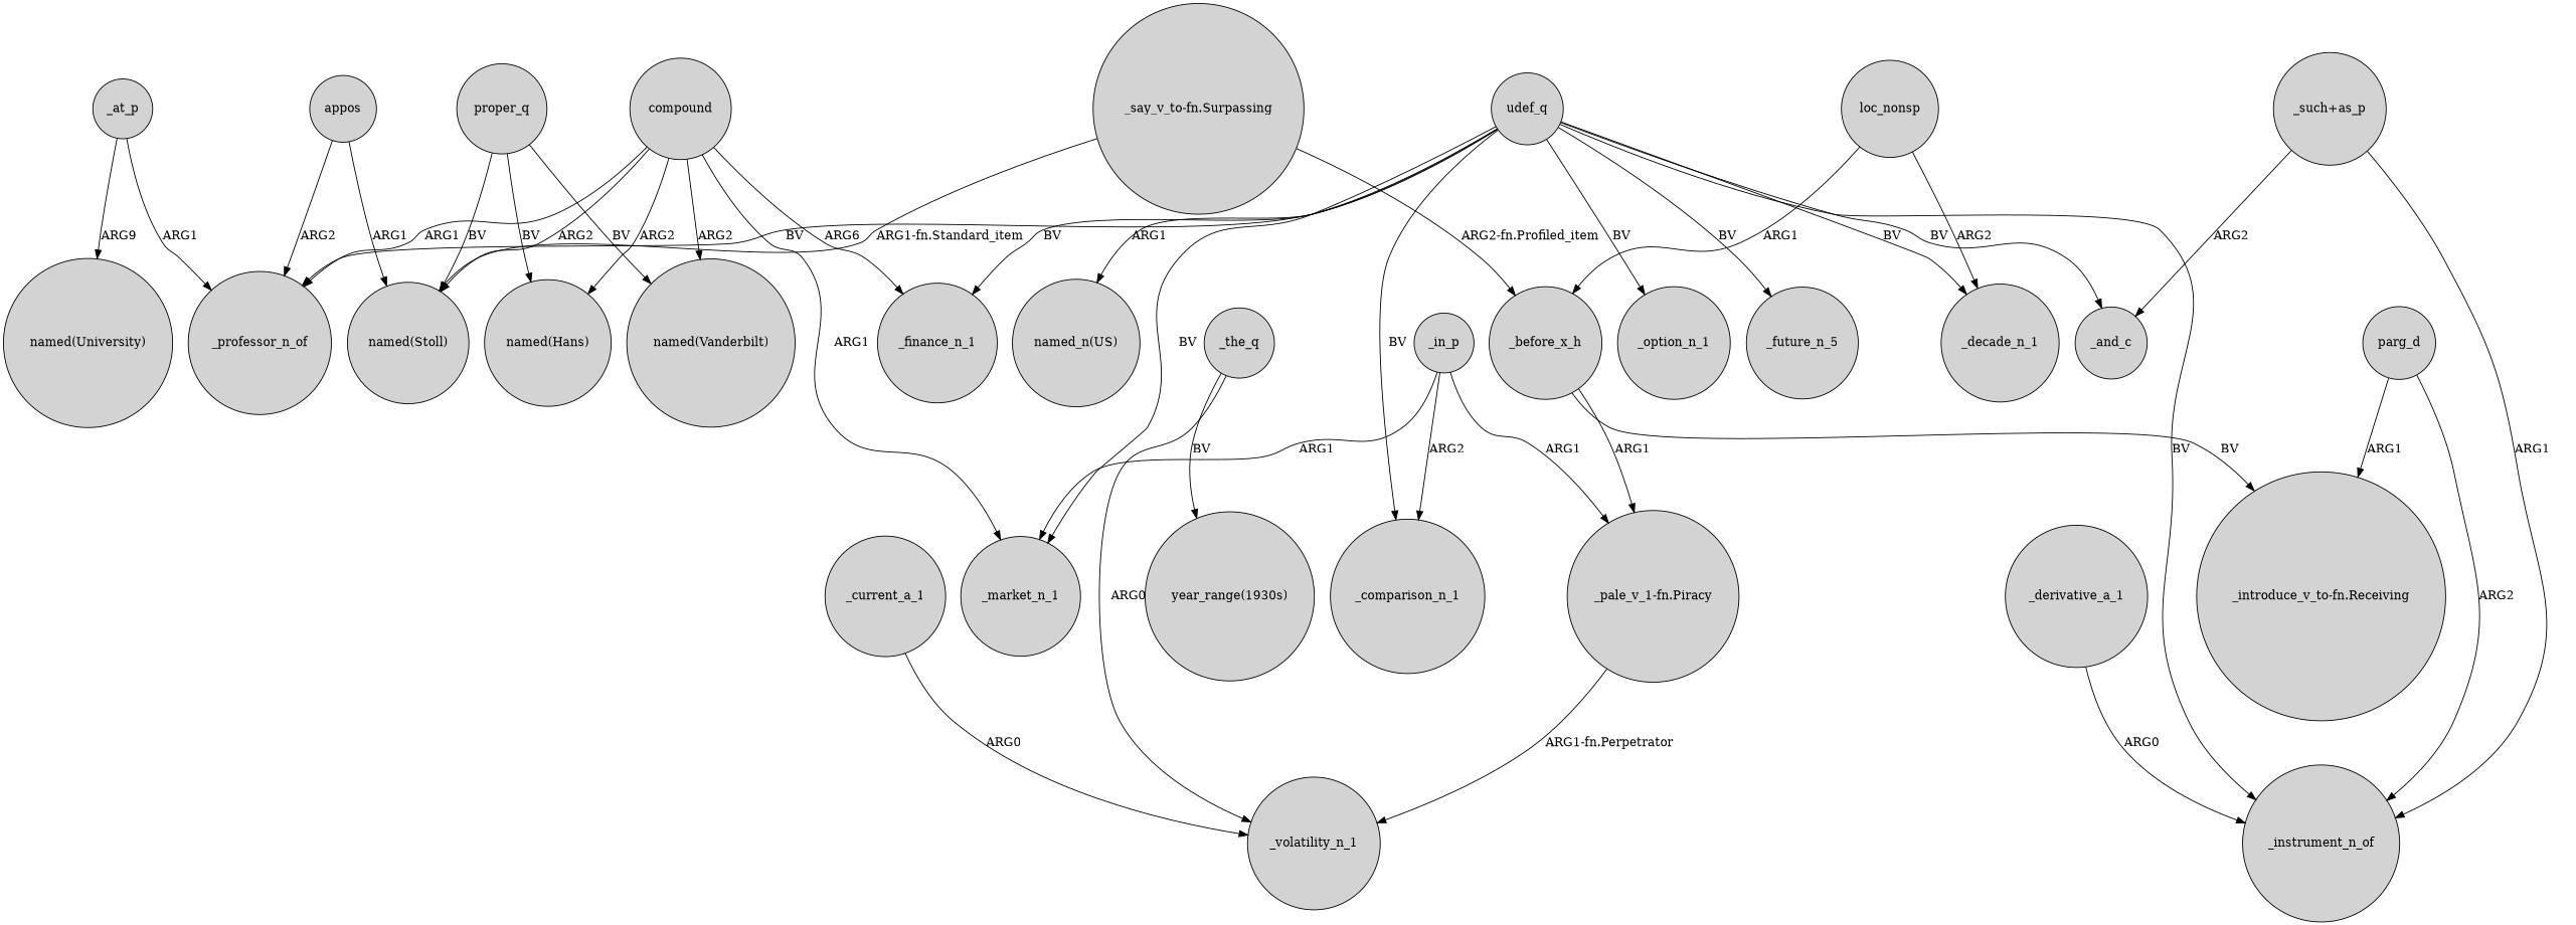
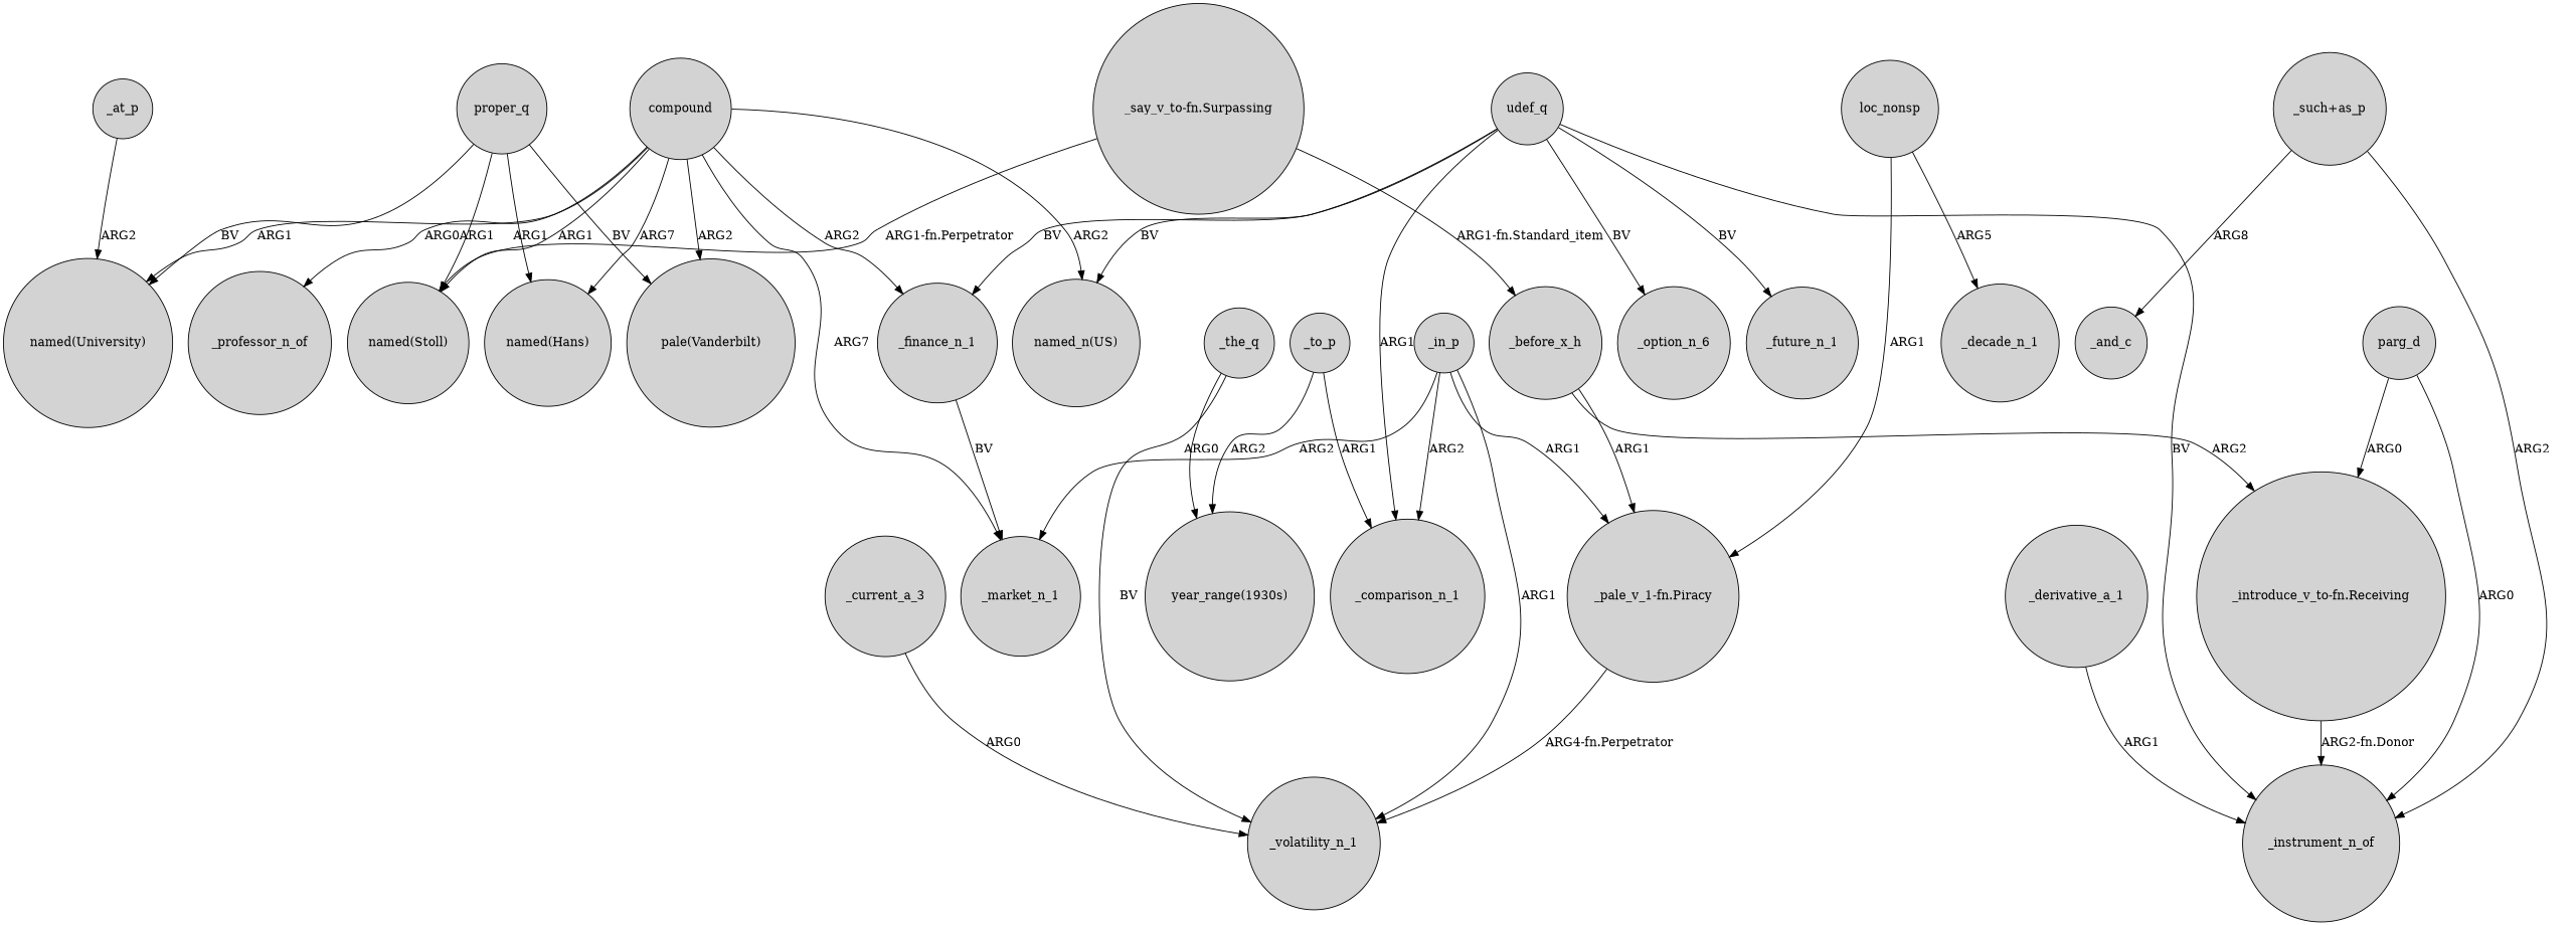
  digraph {
    node [shape=circle style=filled]
+   _to_p
    _comparison_n_1
    "year_range(1930s)"
    udef_q
    _market_n_1
    _finance_n_1
    _professor_n_of
-   _option_n_1
+   _option_n_1 [label=_option_n_6]
    _and_c
    _decade_n_1
-   _future_n_1 [label=_future_n_5]
+   _future_n_1
    _instrument_n_of
    "named_n(US)"
    compound
    "named(Hans)"
    "named(University)"
    "named(Stoll)"
-   "named(Vanderbilt)"
+   "named(Vanderbilt)" [label="pale(Vanderbilt)"]
    proper_q
    _the_q
    _volatility_n_1
-   _current_a_1
-   appos
+   _current_a_1 [label=_current_a_3]
    loc_nonsp
    "_pale_v_1-fn.Piracy"
    "_say_v_to-fn.Surpassing"
    _before_x_h
    "_introduce_v_to-fn.Receiving"
    "_such+as_p"
    _in_p
    _derivative_a_1
    parg_d
    _at_p
-   udef_q -> _comparison_n_1 [label=BV]
-   udef_q -> _market_n_1 [label=BV]
+   _to_p -> _comparison_n_1 [label=ARG1]
+   _to_p -> "year_range(1930s)" [label=ARG2]
+   udef_q -> _comparison_n_1 [label=ARG1]
+   _finance_n_1 -> _market_n_1 [label=BV]
    udef_q -> _finance_n_1 [label=BV]
-   udef_q -> _professor_n_of [label=BV]
    udef_q -> _option_n_1 [label=BV]
-   udef_q -> _and_c [label=BV]
-   udef_q -> _decade_n_1 [label=BV]
    udef_q -> _future_n_1 [label=BV]
    udef_q -> _instrument_n_of [label=BV]
-   udef_q -> "named_n(US)" [label=ARG1]
-   compound -> _market_n_1 [label=ARG1]
-   compound -> _finance_n_1 [label=ARG6]
-   compound -> _professor_n_of [label=ARG1]
-   compound -> "named(Hans)" [label=ARG2]
-   compound -> "named(Stoll)" [label=ARG2]
+   udef_q -> "named_n(US)" [label=BV]
+   compound -> _market_n_1 [label=ARG7]
+   compound -> _finance_n_1 [label=ARG2]
+   compound -> _professor_n_of [label=ARG0]
+   compound -> "named_n(US)" [label=ARG2]
+   compound -> "named(Hans)" [label=ARG7]
+   compound -> "named(University)" [label=ARG1]
+   compound -> "named(Stoll)" [label=ARG1]
    compound -> "named(Vanderbilt)" [label=ARG2]
-   proper_q -> "named(Hans)" [label=BV]
-   proper_q -> "named(Stoll)" [label=BV]
+   proper_q -> "named(Hans)" [label=ARG1]
+   proper_q -> "named(University)" [label=BV]
+   proper_q -> "named(Stoll)" [label=ARG1]
    proper_q -> "named(Vanderbilt)" [label=BV]
-   _the_q -> "year_range(1930s)" [label=BV]
-   _the_q -> _volatility_n_1 [label=ARG0]
+   _the_q -> "year_range(1930s)" [label=ARG0]
+   _the_q -> _volatility_n_1 [label=BV]
    _current_a_1 -> _volatility_n_1 [label=ARG0]
-   appos -> _professor_n_of [label=ARG2]
-   appos -> "named(Stoll)" [label=ARG1]
-   loc_nonsp -> _decade_n_1 [label=ARG2]
-   loc_nonsp -> _before_x_h [label=ARG1]
-   "_pale_v_1-fn.Piracy" -> _volatility_n_1 [label="ARG1-fn.Perpetrator"]
-   "_say_v_to-fn.Surpassing" -> "named(Stoll)" [label="ARG1-fn.Standard_item"]
-   "_say_v_to-fn.Surpassing" -> _before_x_h [label="ARG2-fn.Profiled_item"]
+   loc_nonsp -> _decade_n_1 [label=ARG5]
+   loc_nonsp -> "_pale_v_1-fn.Piracy" [label=ARG1]
+   "_pale_v_1-fn.Piracy" -> _volatility_n_1 [label="ARG4-fn.Perpetrator"]
+   "_say_v_to-fn.Surpassing" -> "named(Stoll)" [label="ARG1-fn.Perpetrator"]
+   "_say_v_to-fn.Surpassing" -> _before_x_h [label="ARG1-fn.Standard_item"]
    _before_x_h -> "_pale_v_1-fn.Piracy" [label=ARG1]
-   _before_x_h -> "_introduce_v_to-fn.Receiving" [label=BV]
-   "_such+as_p" -> _and_c [label=ARG2]
-   "_such+as_p" -> _instrument_n_of [label=ARG1]
+   _before_x_h -> "_introduce_v_to-fn.Receiving" [label=ARG2]
+   "_introduce_v_to-fn.Receiving" -> _instrument_n_of [label="ARG2-fn.Donor"]
+   "_such+as_p" -> _and_c [label=ARG8]
+   "_such+as_p" -> _instrument_n_of [label=ARG2]
    _in_p -> _comparison_n_1 [label=ARG2]
-   _in_p -> _market_n_1 [label=ARG1]
+   _in_p -> _market_n_1 [label=ARG2]
+   _in_p -> _volatility_n_1 [label=ARG1]
    _in_p -> "_pale_v_1-fn.Piracy" [label=ARG1]
-   _derivative_a_1 -> _instrument_n_of [label=ARG0]
-   parg_d -> _instrument_n_of [label=ARG2]
-   parg_d -> "_introduce_v_to-fn.Receiving" [label=ARG1]
-   _at_p -> _professor_n_of [label=ARG1]
-   _at_p -> "named(University)" [label=ARG9]
+   _derivative_a_1 -> _instrument_n_of [label=ARG1]
+   parg_d -> _instrument_n_of [label=ARG0]
+   parg_d -> "_introduce_v_to-fn.Receiving" [label=ARG0]
+   _at_p -> "named(University)" [label=ARG2]
  }
